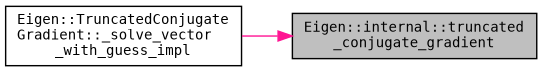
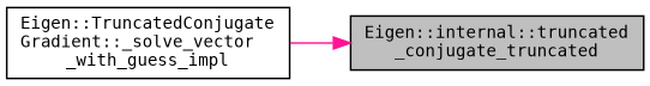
  digraph {
    rankdir=RL
    fontname="DejaVu Sans Mono"
    node [color=black fontname="DejaVu Sans Mono" fontsize=10 shape=record style=filled]
-   n1 [fillcolor=grey75 fontcolor=black height=0.2 label="Eigen::internal::truncated\l_conjugate_gradient" width=0.4]
+   n1 [fillcolor=grey75 fontcolor=black height=0.2 label="Eigen::internal::truncated\l_conjugate_truncated" width=0.4]
    n2 [fillcolor=white height=0.2 label="Eigen::TruncatedConjugate\lGradient::_solve_vector\l_with_guess_impl" width=0.4]
    n1 -> n2 [color=deeppink dir=back fontname="DejaVu Sans Mono" fontsize=10 labelfontname=Helvetica labelfontsize=10 style=solid]
  }
